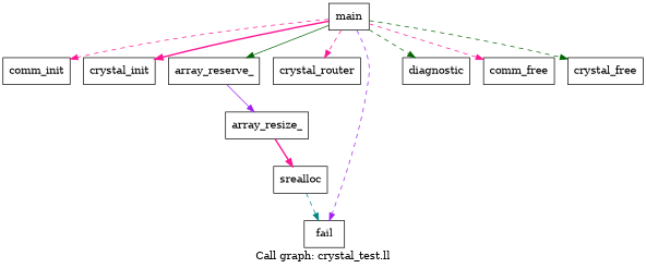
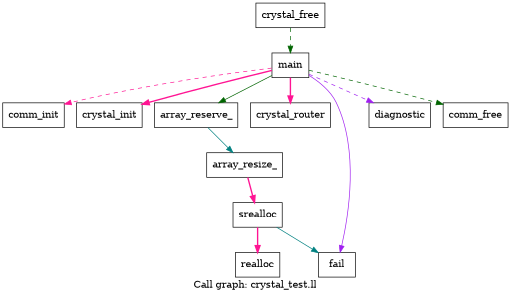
  digraph {
    label="Call graph: crystal_test.ll"
    node [shape=record]
    edge [color=deeppink style=dashed]
    n1 [label="{main}"]
    n2 [label="{comm_init}"]
    n3 [label="{crystal_init}"]
    n4 [label="{array_reserve_}"]
    n5 [label="{crystal_router}"]
    n6 [label="{fail}"]
    n7 [label="{diagnostic}"]
    n8 [label="{comm_free}"]
    n9 [label="{crystal_free}"]
    n10 [label="{array_resize_}"]
    n11 [label="{srealloc}"]
+   n12 [label="{realloc}"]
    n1 -> n2
    n1 -> n3 [style=bold]
    n1 -> n4 [color=darkgreen style=solid]
-   n1 -> n5
-   n1 -> n6 [color=purple]
-   n1 -> n7 [color=darkgreen]
-   n1 -> n8
-   n1 -> n9 [color=darkgreen]
-   n4 -> n10 [color=purple style=solid]
+   n1 -> n5 [style=bold]
+   n1 -> n6 [color=purple style=solid]
+   n1 -> n7 [color=purple]
+   n1 -> n8 [color=darkgreen]
+   n9 -> n1 [color=darkgreen]
+   n4 -> n10 [color=teal style=solid]
    n10 -> n11 [style=bold]
-   n11 -> n6 [color=teal]
+   n11 -> n6 [color=teal style=solid]
+   n11 -> n12 [style=bold]
  }
